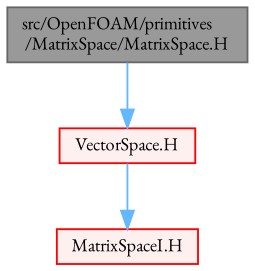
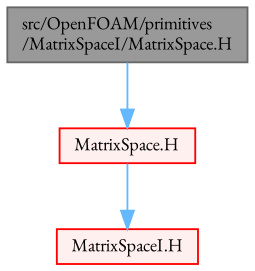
  digraph {
    fontname="EB Garamond"
    node [color=red fillcolor="#FFF0F0" fontname="EB Garamond" fontsize=10 shape=box style=filled]
    edge [color=steelblue1 fontname="EB Garamond" fontsize=10 labelfontname=Helvetica labelfontsize=10 style=solid]
-   n1 [color=gray40 fillcolor=grey60 fontcolor=black height=0.2 label="src/OpenFOAM/primitives\l/MatrixSpace/MatrixSpace.H" width=0.4]
-   n2 [height=0.2 label="VectorSpace.H" width=0.4]
+   n1 [color=gray40 fillcolor=grey60 fontcolor=black height=0.2 label="src/OpenFOAM/primitives\l/MatrixSpaceI/MatrixSpace.H" width=0.4]
+   n2 [height=0.2 label="MatrixSpace.H" width=0.4]
    n3 [height=0.2 label="MatrixSpaceI.H" width=0.4]
    n1 -> n2
    n2 -> n3
  }
